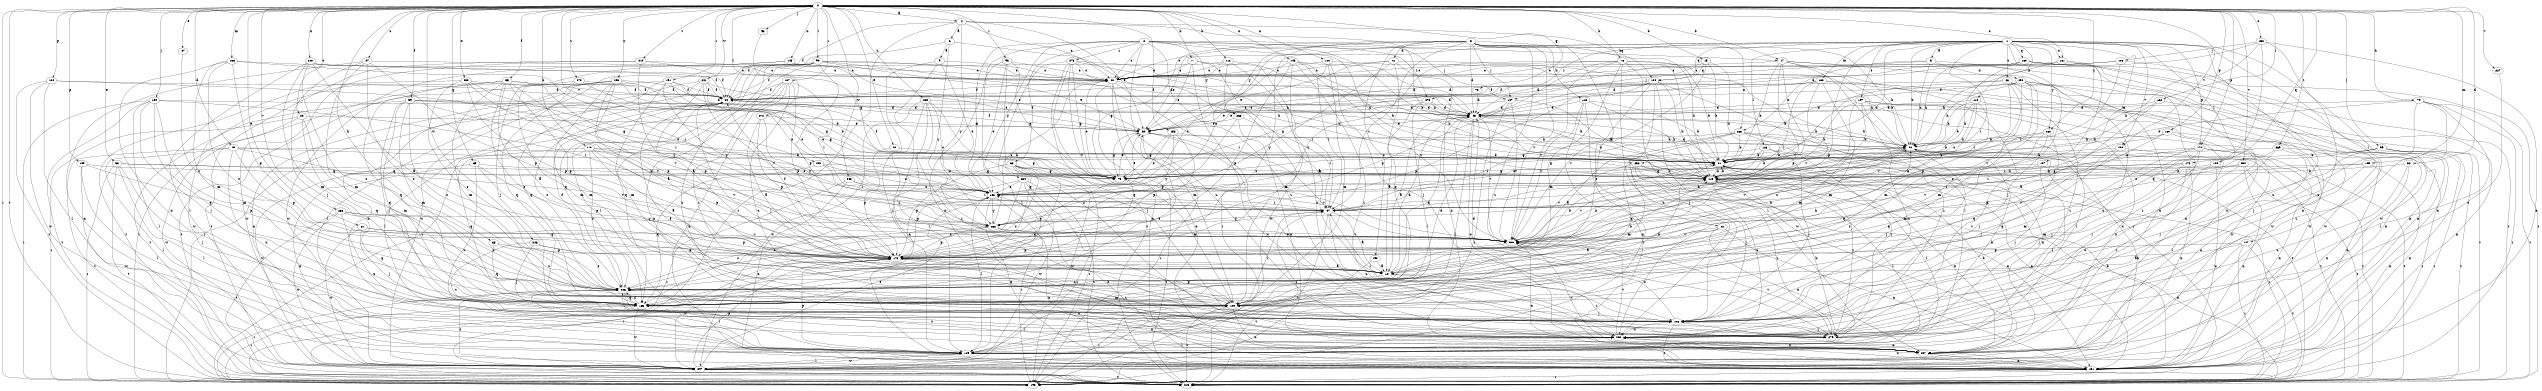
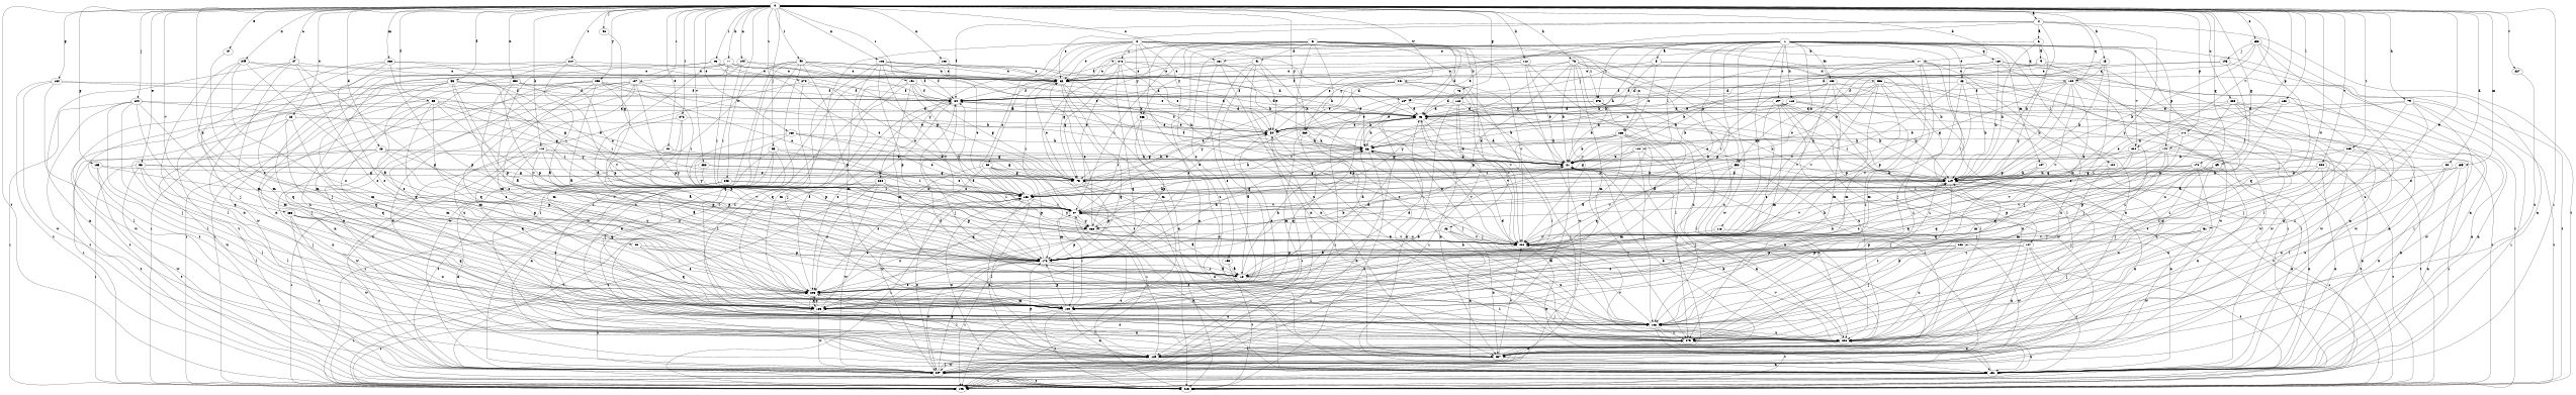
  strict digraph {
    0
    4
    15
    17
    22
    27
    33
    40
    46
    47
    51
    53
    55
    59
    69
    73
    76
    77
    79
    85
    90
    93
    98
    99
    104
    110
    112
    122
    135
    136
    143
    144
    146
    152
    158
    161
    164
    165
-   169
+   169 [label=179]
    172
    178
    187
    191
    195
    210
    215
    220
    227
    230
    232
    233
    234
    241
    242
    246
    249
    250
    258
    260
    269
    270
    272
    32
    54
    184
    119
    6
    64
    268
    21
    43
    205
    151
    173
    129
    279
    236
    257
    247
    140
    185
    108
    226
    75
    97
    10
    86
    162
    106
    1
    5
    28
+   113
    116
    124
    127
    128
    137
    138
    180
    197
    252
    273
    107
    255
    256
    2
    63
    264
    266
    276
    3
    41
    42
    118
    198
    9
    0 -> 4 [label=a]
    0 -> 15 [label=b]
    0 -> 17 [label=b]
    0 -> 22 [label=c]
    0 -> 27 [label=c]
    0 -> 33 [label=d]
    0 -> 40 [label=d]
    0 -> 46 [label=e]
    0 -> 47 [label=e]
    0 -> 51 [label=e]
    0 -> 53 [label=e]
    0 -> 55 [label=f]
    0 -> 59 [label=f]
    0 -> 69 [label=g]
    0 -> 73 [label=g]
    0 -> 76 [label=h]
    0 -> 77 [label=h]
    0 -> 79 [label=h]
    0 -> 85 [label=h]
    0 -> 90 [label=i]
    0 -> 93 [label=i]
    0 -> 98 [label=j]
    0 -> 99 [label=j]
    0 -> 104 [label=j]
    0 -> 110 [label=k]
    0 -> 112 [label=k]
    0 -> 122 [label=l]
    0 -> 135 [label=m]
    0 -> 136 [label=m]
    0 -> 143 [label=n]
    0 -> 144 [label=n]
    0 -> 146 [label=n]
    0 -> 152 [label=o]
    0 -> 158 [label=o]
    0 -> 161 [label=o]
    0 -> 164 [label=p]
    0 -> 165 [label=p]
    0 -> 169 [label=p]
    0 -> 172 [label=p]
    0 -> 178 [label=q]
    0 -> 187 [label=r]
    0 -> 191 [label=r]
    0 -> 195 [label=r]
    0 -> 210 [label=t]
    0 -> 215 [label=t]
    0 -> 220 [label=u]
    0 -> 227 [label=v]
    0 -> 230 [label=v]
    0 -> 232 [label=v]
    0 -> 233 [label=v]
    0 -> 234 [label=v]
    0 -> 241 [label=w]
    0 -> 242 [label=w]
    0 -> 246 [label=w]
    0 -> 249 [label=x]
    0 -> 250 [label=x]
    0 -> 258 [label=y]
    0 -> 260 [label=y]
    0 -> 269 [label=z]
    0 -> 270 [label=z]
    0 -> 272 [label=z]
    4 -> 215 [label=t]
    4 -> 32 [label=c]
    4 -> 54 [label=e]
    4 -> 184 [label=q]
    4 -> 119 [label=k]
    4 -> 6 [label=a]
    4 -> 64 [label=f]
    4 -> 268 [label=y]
    15 -> 184 [label=q]
    15 -> 119 [label=k]
    15 -> 21 [label=b]
    15 -> 43 [label=d]
    15 -> 205 [label=s]
    17 -> 32 [label=c]
    17 -> 21 [label=b]
    17 -> 151 [label=n]
    17 -> 173 [label=p]
    17 -> 129 [label=l]
    17 -> 279 [label=z]
    17 -> 236 [label=v]
    17 -> 257 [label=x]
    22 -> 195 [label=r]
    22 -> 54 [label=e]
    22 -> 247 [label=w]
    22 -> 140 [label=m]
    22 -> 185 [label=q]
    27 -> 32 [label=c]
    27 -> 205 [label=s]
    27 -> 151 [label=n]
    27 -> 173 [label=p]
    27 -> 140 [label=m]
    27 -> 108 [label=j]
    33 -> 119 [label=k]
    33 -> 257 [label=x]
    33 -> 226 [label=u]
    40 -> 215 [label=t]
    40 -> 21 [label=b]
    40 -> 173 [label=p]
    40 -> 129 [label=l]
    40 -> 236 [label=v]
    40 -> 226 [label=u]
    40 -> 75 [label=g]
    46 -> 21 [label=b]
    46 -> 173 [label=p]
    47 -> 205 [label=s]
    51 -> 173 [label=p]
    51 -> 236 [label=v]
    51 -> 247 [label=w]
    51 -> 108 [label=j]
    53 -> 195 [label=r]
    53 -> 215 [label=t]
    53 -> 119 [label=k]
    53 -> 129 [label=l]
    53 -> 108 [label=j]
    53 -> 75 [label=g]
    55 -> 64 [label=f]
    55 -> 268 [label=y]
    55 -> 205 [label=s]
    55 -> 173 [label=p]
    55 -> 247 [label=w]
    55 -> 140 [label=m]
    55 -> 185 [label=q]
    55 -> 97 [label=i]
    55 -> 10 [label=a]
    59 -> 215 [label=t]
    59 -> 21 [label=b]
    59 -> 43 [label=d]
    59 -> 205 [label=s]
    59 -> 236 [label=v]
    59 -> 140 [label=m]
    59 -> 185 [label=q]
    59 -> 108 [label=j]
    59 -> 75 [label=g]
    69 -> 119 [label=k]
    69 -> 151 [label=n]
    69 -> 173 [label=p]
    69 -> 185 [label=q]
    69 -> 226 [label=u]
    73 -> 43 [label=d]
    76 -> 195 [label=r]
    76 -> 215 [label=t]
    76 -> 32 [label=c]
    76 -> 268 [label=y]
    76 -> 21 [label=b]
    76 -> 173 [label=p]
    76 -> 129 [label=l]
    76 -> 236 [label=v]
    76 -> 140 [label=m]
    76 -> 226 [label=u]
    77 -> 195 [label=r]
    77 -> 32 [label=c]
    77 -> 54 [label=e]
    77 -> 97 [label=i]
    77 -> 10 [label=a]
    79 -> 195 [label=r]
    79 -> 215 [label=t]
    79 -> 21 [label=b]
    79 -> 43 [label=d]
    79 -> 129 [label=l]
    79 -> 279 [label=z]
    79 -> 108 [label=j]
    85 -> 205 [label=s]
    85 -> 173 [label=p]
    85 -> 185 [label=q]
    90 -> 32 [label=c]
    90 -> 54 [label=e]
    90 -> 43 [label=d]
    90 -> 173 [label=p]
    90 -> 129 [label=l]
    90 -> 279 [label=z]
    90 -> 247 [label=w]
    90 -> 185 [label=q]
    90 -> 226 [label=u]
    90 -> 86 [label=h]
    93 -> 32 [label=c]
    93 -> 257 [label=x]
    93 -> 226 [label=u]
    93 -> 75 [label=g]
    93 -> 162 [label=o]
    98 -> 75 [label=g]
    99 -> 195 [label=r]
    99 -> 215 [label=t]
    99 -> 21 [label=b]
    99 -> 151 [label=n]
    99 -> 108 [label=j]
    99 -> 97 [label=i]
    104 -> 195 [label=r]
    104 -> 215 [label=t]
    104 -> 43 [label=d]
    104 -> 129 [label=l]
    104 -> 140 [label=m]
    104 -> 185 [label=q]
    104 -> 108 [label=j]
    104 -> 97 [label=i]
    110 -> 21 [label=b]
    110 -> 205 [label=s]
    110 -> 173 [label=p]
    110 -> 236 [label=v]
    110 -> 247 [label=w]
    110 -> 185 [label=q]
    110 -> 10 [label=a]
    110 -> 162 [label=o]
    112 -> 32 [label=c]
    112 -> 64 [label=f]
    112 -> 21 [label=b]
    112 -> 247 [label=w]
    112 -> 226 [label=u]
    122 -> 119 [label=k]
    122 -> 43 [label=d]
    122 -> 151 [label=n]
    122 -> 10 [label=a]
    135 -> 151 [label=n]
    135 -> 226 [label=u]
    135 -> 75 [label=g]
    135 -> 162 [label=o]
    136 -> 32 [label=c]
    136 -> 205 [label=s]
    136 -> 173 [label=p]
    136 -> 257 [label=x]
    136 -> 140 [label=m]
    136 -> 97 [label=i]
    143 -> 32 [label=c]
    143 -> 54 [label=e]
    143 -> 247 [label=w]
    143 -> 108 [label=j]
    144 -> 32 [label=c]
    144 -> 140 [label=m]
    144 -> 108 [label=j]
    144 -> 97 [label=i]
    144 -> 86 [label=h]
    146 -> 32 [label=c]
    146 -> 119 [label=k]
    146 -> 43 [label=d]
    146 -> 173 [label=p]
    146 -> 279 [label=z]
    146 -> 236 [label=v]
    146 -> 140 [label=m]
    146 -> 162 [label=o]
    152 -> 119 [label=k]
    152 -> 43 [label=d]
    152 -> 151 [label=n]
    152 -> 185 [label=q]
    152 -> 226 [label=u]
    152 -> 106 [label=j]
    158 -> 268 [label=y]
    158 -> 173 [label=p]
    158 -> 75 [label=g]
    158 -> 86 [label=h]
    158 -> 162 [label=o]
    161 -> 32 [label=c]
    161 -> 205 [label=s]
    161 -> 257 [label=x]
    161 -> 86 [label=h]
    164 -> 215 [label=t]
    164 -> 64 [label=f]
    164 -> 129 [label=l]
    164 -> 247 [label=w]
    164 -> 75 [label=g]
    165 -> 173 [label=p]
    165 -> 129 [label=l]
    165 -> 247 [label=w]
    165 -> 75 [label=g]
    169 -> 151 [label=n]
    169 -> 185 [label=q]
    169 -> 226 [label=u]
    169 -> 97 [label=i]
    169 -> 86 [label=h]
    172 -> 215 [label=t]
    172 -> 21 [label=b]
    172 -> 151 [label=n]
    172 -> 236 [label=v]
    172 -> 140 [label=m]
    172 -> 185 [label=q]
    172 -> 108 [label=j]
    178 -> 119 [label=k]
    178 -> 257 [label=x]
    178 -> 140 [label=m]
    178 -> 226 [label=u]
    178 -> 75 [label=g]
    178 -> 97 [label=i]
    187 -> 195 [label=r]
    187 -> 64 [label=f]
    187 -> 151 [label=n]
    187 -> 173 [label=p]
    187 -> 257 [label=x]
    187 -> 185 [label=q]
    187 -> 226 [label=u]
    187 -> 97 [label=i]
    191 -> 64 [label=f]
    191 -> 268 [label=y]
    191 -> 43 [label=d]
    191 -> 151 [label=n]
    191 -> 140 [label=m]
    191 -> 185 [label=q]
    191 -> 75 [label=g]
    210 -> 215 [label=t]
    210 -> 32 [label=c]
    210 -> 64 [label=f]
    210 -> 247 [label=w]
    210 -> 10 [label=a]
    220 -> 43 [label=d]
    220 -> 151 [label=n]
    220 -> 129 [label=l]
    220 -> 279 [label=z]
    220 -> 247 [label=w]
    220 -> 108 [label=j]
    220 -> 162 [label=o]
    227 -> 226 [label=u]
    230 -> 215 [label=t]
    230 -> 119 [label=k]
    230 -> 151 [label=n]
    230 -> 236 [label=v]
    230 -> 108 [label=j]
    232 -> 185 [label=q]
    232 -> 75 [label=g]
    232 -> 97 [label=i]
    232 -> 162 [label=o]
    233 -> 215 [label=t]
    233 -> 268 [label=y]
    233 -> 205 [label=s]
    233 -> 247 [label=w]
    233 -> 185 [label=q]
    233 -> 226 [label=u]
    234 -> 215 [label=t]
    234 -> 21 [label=b]
    234 -> 185 [label=q]
    234 -> 108 [label=j]
    241 -> 195 [label=r]
    241 -> 54 [label=e]
    241 -> 64 [label=f]
    241 -> 173 [label=p]
    241 -> 129 [label=l]
    241 -> 236 [label=v]
    241 -> 162 [label=o]
    242 -> 195 [label=r]
    242 -> 151 [label=n]
    242 -> 97 [label=i]
    242 -> 162 [label=o]
    246 -> 205 [label=s]
    246 -> 173 [label=p]
    246 -> 108 [label=j]
    246 -> 226 [label=u]
    249 -> 32 [label=c]
    249 -> 64 [label=f]
    249 -> 205 [label=s]
    249 -> 129 [label=l]
    249 -> 140 [label=m]
    249 -> 10 [label=a]
    250 -> 215 [label=t]
    250 -> 64 [label=f]
    250 -> 205 [label=s]
    250 -> 173 [label=p]
    250 -> 236 [label=v]
    250 -> 162 [label=o]
    258 -> 195 [label=r]
    258 -> 64 [label=f]
    258 -> 21 [label=b]
    258 -> 173 [label=p]
    258 -> 257 [label=x]
    258 -> 140 [label=m]
    258 -> 185 [label=q]
    258 -> 10 [label=a]
    258 -> 162 [label=o]
    260 -> 21 [label=b]
    260 -> 140 [label=m]
    260 -> 185 [label=q]
    260 -> 108 [label=j]
    260 -> 86 [label=h]
    269 -> 195 [label=r]
    269 -> 21 [label=b]
    269 -> 173 [label=p]
    269 -> 129 [label=l]
    269 -> 108 [label=j]
    270 -> 215 [label=t]
    270 -> 64 [label=f]
    270 -> 140 [label=m]
    270 -> 162 [label=o]
    272 -> 54 [label=e]
    272 -> 268 [label=y]
    272 -> 173 [label=p]
    272 -> 10 [label=a]
    32 -> 64 [label=f]
    32 -> 43 [label=d]
    32 -> 151 [label=n]
    32 -> 140 [label=m]
    32 -> 185 [label=q]
    32 -> 97 [label=i]
    54 -> 195 [label=r]
    54 -> 64 [label=f]
    54 -> 226 [label=u]
    54 -> 75 [label=g]
    54 -> 86 [label=h]
    184 -> 54 [label=e]
    184 -> 119 [label=k]
    184 -> 64 [label=f]
    184 -> 173 [label=p]
    184 -> 279 [label=z]
    184 -> 236 [label=v]
    184 -> 247 [label=w]
    184 -> 108 [label=j]
    184 -> 75 [label=g]
    119 -> 195 [label=r]
    119 -> 21 [label=b]
    119 -> 129 [label=l]
    119 -> 279 [label=z]
    119 -> 236 [label=v]
    119 -> 257 [label=x]
    119 -> 162 [label=o]
    6 -> 119 [label=k]
    6 -> 64 [label=f]
    6 -> 268 [label=y]
    6 -> 9 [label=a]
    64 -> 43 [label=d]
    64 -> 205 [label=s]
    64 -> 129 [label=l]
    64 -> 108 [label=j]
    268 -> 32 [label=c]
    268 -> 205 [label=s]
    268 -> 151 [label=n]
    268 -> 173 [label=p]
    268 -> 236 [label=v]
    268 -> 86 [label=h]
    21 -> 119 [label=k]
    21 -> 64 [label=f]
    21 -> 43 [label=d]
    21 -> 151 [label=n]
    21 -> 129 [label=l]
    21 -> 279 [label=z]
    21 -> 75 [label=g]
    43 -> 54 [label=e]
    43 -> 119 [label=k]
    43 -> 129 [label=l]
    43 -> 236 [label=v]
    43 -> 257 [label=x]
    43 -> 10 [label=a]
    43 -> 86 [label=h]
    205 -> 195 [label=r]
    205 -> 64 [label=f]
    205 -> 43 [label=d]
    205 -> 129 [label=l]
    205 -> 140 [label=m]
    205 -> 185 [label=q]
    205 -> 226 [label=u]
    151 -> 195 [label=r]
    151 -> 21 [label=b]
    151 -> 226 [label=u]
    151 -> 162 [label=o]
    173 -> 195 [label=r]
    173 -> 64 [label=f]
    173 -> 21 [label=b]
    173 -> 279 [label=z]
    173 -> 247 [label=w]
    173 -> 10 [label=a]
    173 -> 86 [label=h]
    129 -> 173 [label=p]
    129 -> 247 [label=w]
    129 -> 97 [label=i]
    279 -> 54 [label=e]
    279 -> 119 [label=k]
    279 -> 64 [label=f]
    279 -> 236 [label=v]
    279 -> 86 [label=h]
    236 -> 119 [label=k]
    236 -> 151 [label=n]
    236 -> 173 [label=p]
    257 -> 21 [label=b]
    257 -> 205 [label=s]
    257 -> 151 [label=n]
    257 -> 236 [label=v]
    247 -> 215 [label=t]
    247 -> 205 [label=s]
    247 -> 173 [label=p]
    247 -> 129 [label=l]
    247 -> 86 [label=h]
    247 -> 162 [label=o]
    140 -> 195 [label=r]
    140 -> 215 [label=t]
    140 -> 21 [label=b]
    140 -> 43 [label=d]
    140 -> 151 [label=n]
    140 -> 173 [label=p]
    140 -> 129 [label=l]
    140 -> 108 [label=j]
    140 -> 97 [label=i]
    185 -> 195 [label=r]
    185 -> 54 [label=e]
    185 -> 205 [label=s]
    185 -> 257 [label=x]
    185 -> 247 [label=w]
    185 -> 162 [label=o]
    108 -> 215 [label=t]
    108 -> 43 [label=d]
    108 -> 151 [label=n]
    108 -> 279 [label=z]
    108 -> 226 [label=u]
    108 -> 97 [label=i]
    226 -> 129 [label=l]
    226 -> 236 [label=v]
    226 -> 257 [label=x]
    75 -> 215 [label=t]
    75 -> 32 [label=c]
    75 -> 54 [label=e]
    75 -> 173 [label=p]
    75 -> 86 [label=h]
    97 -> 215 [label=t]
    97 -> 268 [label=y]
    97 -> 226 [label=u]
    97 -> 10 [label=a]
    10 -> 119 [label=k]
    10 -> 43 [label=d]
    10 -> 205 [label=s]
    10 -> 279 [label=z]
    10 -> 86 [label=h]
    86 -> 215 [label=t]
    86 -> 21 [label=b]
    86 -> 236 [label=v]
    86 -> 108 [label=j]
    162 -> 195 [label=r]
    162 -> 54 [label=e]
    162 -> 268 [label=y]
    162 -> 151 [label=n]
    162 -> 129 [label=l]
    162 -> 97 [label=i]
    106 -> 215 [label=t]
    106 -> 32 [label=c]
    106 -> 43 [label=d]
    106 -> 97 [label=i]
    1 -> 161 [label=o]
    1 -> 172 [label=p]
    1 -> 234 [label=v]
    1 -> 260 [label=y]
    1 -> 32 [label=c]
    1 -> 54 [label=e]
    1 -> 184 [label=q]
    1 -> 151 [label=n]
    1 -> 173 [label=p]
    1 -> 247 [label=w]
    1 -> 226 [label=u]
    1 -> 97 [label=i]
    1 -> 86 [label=h]
    1 -> 5 [label=a]
    1 -> 28 [label=c]
+   1 -> 113 [label=k]
    1 -> 116 [label=k]
    1 -> 124 [label=l]
    1 -> 127 [label=l]
    1 -> 128 [label=l]
    1 -> 137 [label=m]
    1 -> 138 [label=m]
    1 -> 180 [label=q]
    1 -> 197 [label=s]
    1 -> 252 [label=x]
    1 -> 273 [label=z]
    5 -> 108 [label=j]
    5 -> 86 [label=h]
    5 -> 107 [label=j]
    5 -> 255 [label=x]
    5 -> 256 [label=x]
    28 -> 119 [label=k]
    28 -> 64 [label=f]
    28 -> 151 [label=n]
    28 -> 279 [label=z]
    28 -> 247 [label=w]
    28 -> 140 [label=m]
    28 -> 97 [label=i]
+   113 -> 236 [label=v]
+   113 -> 247 [label=w]
    116 -> 215 [label=t]
    116 -> 119 [label=k]
    116 -> 21 [label=b]
    116 -> 43 [label=d]
    116 -> 236 [label=v]
    116 -> 86 [label=h]
    116 -> 162 [label=o]
    124 -> 119 [label=k]
    124 -> 151 [label=n]
    124 -> 279 [label=z]
    127 -> 195 [label=r]
    127 -> 215 [label=t]
    127 -> 173 [label=p]
    127 -> 257 [label=x]
    127 -> 10 [label=a]
    128 -> 21 [label=b]
    128 -> 129 [label=l]
    128 -> 108 [label=j]
    128 -> 75 [label=g]
    128 -> 162 [label=o]
    137 -> 119 [label=k]
    137 -> 205 [label=s]
    137 -> 108 [label=j]
    138 -> 54 [label=e]
    138 -> 64 [label=f]
    138 -> 236 [label=v]
    138 -> 257 [label=x]
    138 -> 247 [label=w]
    138 -> 140 [label=m]
    138 -> 97 [label=i]
    180 -> 215 [label=t]
    180 -> 32 [label=c]
    180 -> 119 [label=k]
    180 -> 151 [label=n]
    180 -> 247 [label=w]
    180 -> 86 [label=h]
    197 -> 119 [label=k]
    197 -> 43 [label=d]
    197 -> 205 [label=s]
    197 -> 129 [label=l]
    197 -> 257 [label=x]
    197 -> 247 [label=w]
    197 -> 140 [label=m]
    197 -> 226 [label=u]
    252 -> 119 [label=k]
    252 -> 151 [label=n]
    252 -> 236 [label=v]
    252 -> 140 [label=m]
    252 -> 108 [label=j]
    252 -> 226 [label=u]
    273 -> 54 [label=e]
    273 -> 21 [label=b]
    273 -> 43 [label=d]
    273 -> 129 [label=l]
    273 -> 10 [label=a]
    107 -> 195 [label=r]
    107 -> 54 [label=e]
    107 -> 119 [label=k]
    107 -> 43 [label=d]
    107 -> 236 [label=v]
    255 -> 215 [label=t]
    255 -> 21 [label=b]
    255 -> 279 [label=z]
    255 -> 257 [label=x]
    255 -> 185 [label=q]
    255 -> 75 [label=g]
    255 -> 97 [label=i]
    255 -> 10 [label=a]
    255 -> 86 [label=h]
    256 -> 64 [label=f]
    256 -> 21 [label=b]
    256 -> 173 [label=p]
    256 -> 279 [label=z]
    256 -> 236 [label=v]
    256 -> 247 [label=w]
    256 -> 140 [label=m]
    256 -> 226 [label=u]
    256 -> 86 [label=h]
    2 -> 17 [label=b]
    2 -> 32 [label=c]
    2 -> 21 [label=b]
    2 -> 129 [label=l]
    2 -> 279 [label=z]
    2 -> 226 [label=u]
    2 -> 162 [label=o]
    2 -> 252 [label=x]
    2 -> 273 [label=z]
    2 -> 107 [label=j]
    2 -> 63 [label=f]
    2 -> 264 [label=y]
    2 -> 266 [label=y]
    2 -> 276 [label=z]
    63 -> 195 [label=r]
    63 -> 119 [label=k]
    63 -> 205 [label=s]
    63 -> 173 [label=p]
    63 -> 236 [label=v]
    63 -> 247 [label=w]
    63 -> 140 [label=m]
    63 -> 185 [label=q]
    63 -> 75 [label=g]
    264 -> 195 [label=r]
    264 -> 215 [label=t]
    264 -> 205 [label=s]
    264 -> 173 [label=p]
    264 -> 247 [label=w]
    264 -> 162 [label=o]
    266 -> 54 [label=e]
    266 -> 173 [label=p]
    266 -> 257 [label=x]
    266 -> 97 [label=i]
    276 -> 215 [label=t]
    276 -> 32 [label=c]
    276 -> 119 [label=k]
    276 -> 43 [label=d]
    276 -> 151 [label=n]
    276 -> 236 [label=v]
    276 -> 185 [label=q]
    276 -> 75 [label=g]
    3 -> 119 [label=k]
    3 -> 43 [label=d]
    3 -> 205 [label=s]
    3 -> 279 [label=z]
    3 -> 236 [label=v]
    3 -> 75 [label=g]
    3 -> 97 [label=i]
    3 -> 86 [label=h]
    3 -> 162 [label=o]
    3 -> 107 [label=j]
    3 -> 255 [label=x]
    3 -> 266 [label=y]
    3 -> 41 [label=d]
    3 -> 42 [label=d]
    3 -> 118 [label=k]
    3 -> 198 [label=s]
    41 -> 32 [label=c]
    41 -> 54 [label=e]
    41 -> 268 [label=y]
    41 -> 257 [label=x]
    41 -> 185 [label=q]
    41 -> 86 [label=h]
    42 -> 151 [label=n]
    42 -> 236 [label=v]
    42 -> 257 [label=x]
    42 -> 226 [label=u]
    42 -> 10 [label=a]
    118 -> 195 [label=r]
    118 -> 119 [label=k]
    118 -> 21 [label=b]
    118 -> 43 [label=d]
    118 -> 151 [label=n]
    118 -> 236 [label=v]
    198 -> 215 [label=t]
    198 -> 10 [label=a]
    9 -> 32 [label=c]
    9 -> 129 [label=l]
    9 -> 279 [label=z]
    9 -> 162 [label=o]
  }
